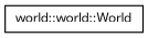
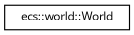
  digraph {
    rankdir=LR
    fontname="Open Sans"
-   n1 [color=black fillcolor=white fontname="Open Sans" fontsize=10 height=0.2 label="world::world::World" shape=record style=filled width=0.4]
+   n1 [color=black fillcolor=white fontname="Open Sans" fontsize=10 height=0.2 label="ecs::world::World" shape=record style=filled width=0.4]
  }
